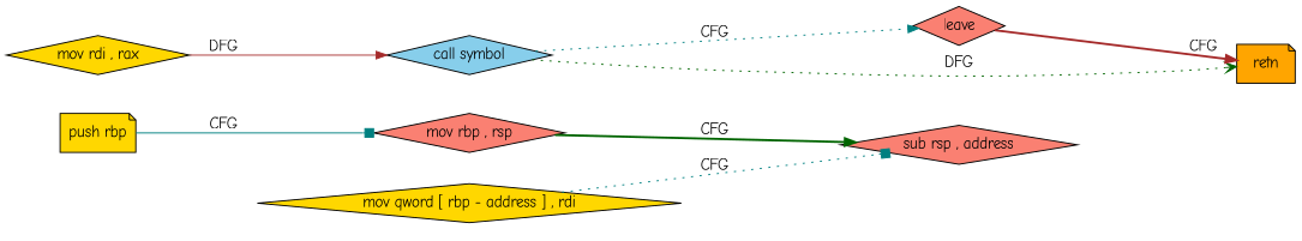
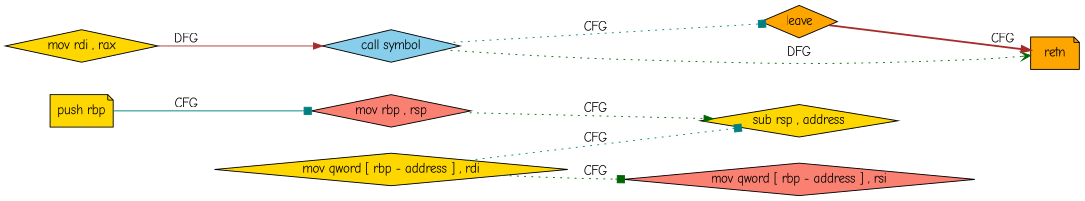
  digraph {
    fontname="Comic Neue"
    rankdir=LR
    node [fillcolor=gold fontname="Comic Neue" shape=diamond style=filled]
    edge [arrowhead=normal color=teal fontname="Comic Neue" style=dotted]
    n1 [label="push rbp" shape=note]
    n2 [fillcolor=salmon label="mov rbp , rsp"]
-   n3 [fillcolor=salmon label="sub rsp , address"]
+   n3 [label="sub rsp , address"]
    n4 [label="mov qword [ rbp - address ] , rdi"]
+   n5 [fillcolor=salmon label="mov qword [ rbp - address ] , rsi"]
    n6 [label="mov rdi , rax"]
    n7 [fillcolor=skyblue label="call symbol"]
-   n8 [fillcolor=salmon label=leave]
+   n8 [fillcolor=orange label=leave]
    n9 [fillcolor=orange label=retn shape=note]
    n1 -> n2 [arrowhead=box label=CFG style=solid]
-   n2 -> n3 [color=darkgreen label=CFG style=bold]
+   n2 -> n3 [color=darkgreen label=CFG]
    n4 -> n3 [arrowhead=box label=CFG]
+   n4 -> n5 [arrowhead=box color=darkgreen label=CFG]
    n6 -> n7 [color=brown label=DFG style=solid]
-   n7 -> n8 [label=CFG]
+   n7 -> n8 [arrowhead=box label=CFG]
    n7 -> n9 [arrowhead=vee color=darkgreen label=DFG]
    n8 -> n9 [color=brown label=CFG style=bold]
  }
